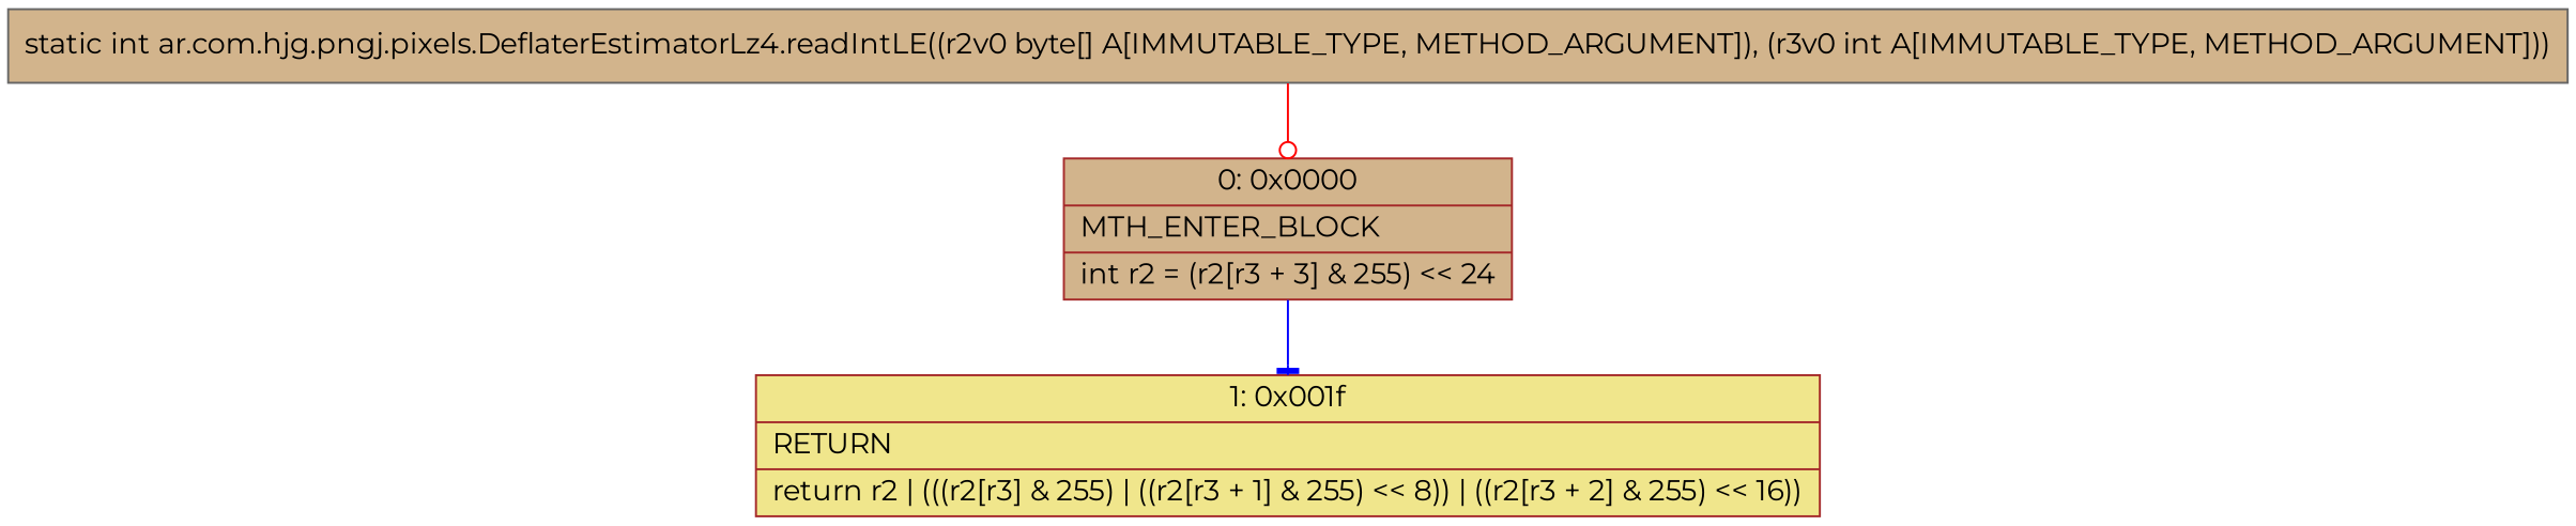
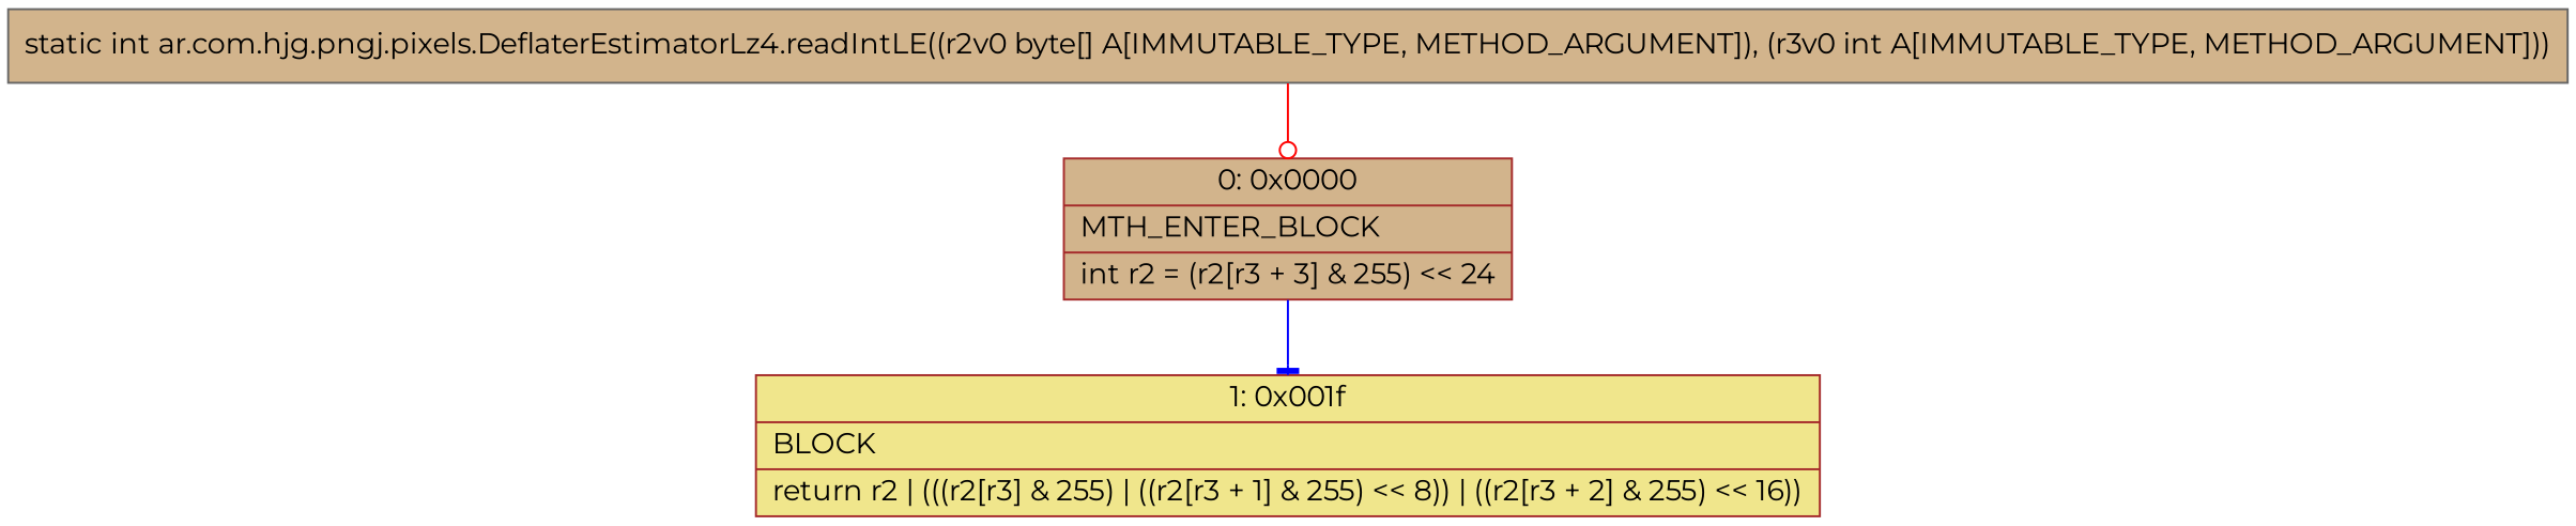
  digraph {
    fontname=Montserrat
    node [shape=record style=filled fillcolor=tan color=brown fontname=Montserrat]
    edge [fontname=Montserrat]
    n1 [label="{0\:\ 0x0000|MTH_ENTER_BLOCK\l|int r2 = (r2[r3 + 3] & 255) \<\< 24\l}"]
-   n2 [label="{1\:\ 0x001f|RETURN\l|return r2 \| (((r2[r3] & 255) \| ((r2[r3 + 1] & 255) \<\< 8)) \| ((r2[r3 + 2] & 255) \<\< 16))\l}" fillcolor=khaki]
+   n2 [label="{1\:\ 0x001f|BLOCK\l|return r2 \| (((r2[r3] & 255) \| ((r2[r3 + 1] & 255) \<\< 8)) \| ((r2[r3 + 2] & 255) \<\< 16))\l}" fillcolor=khaki]
    n3 [label="{static int ar.com.hjg.pngj.pixels.DeflaterEstimatorLz4.readIntLE((r2v0 byte[] A[IMMUTABLE_TYPE, METHOD_ARGUMENT]), (r3v0 int A[IMMUTABLE_TYPE, METHOD_ARGUMENT])) }" color=gray40]
    n1 -> n2 [color=blue arrowhead=tee]
    n3 -> n1 [color=red arrowhead=odot]
  }
